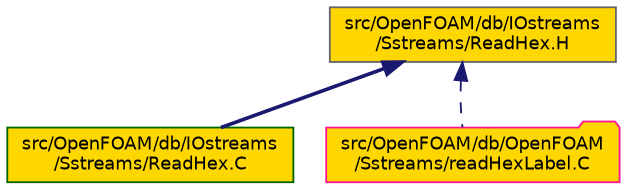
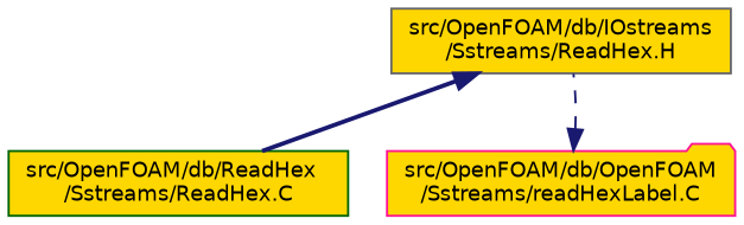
  digraph {
    node [fillcolor=gold fontname=Helvetica fontsize=10 shape=box style=filled]
    edge [color=midnightblue dir=back fontname=Helvetica fontsize=10 labelfontname=Helvetica labelfontsize=10]
    n1 [color=gray40 fontcolor=black height=0.2 label="src/OpenFOAM/db/IOstreams\l/Sstreams/ReadHex.H" width=0.4]
-   n2 [color=darkgreen height=0.2 label="src/OpenFOAM/db/IOstreams\l/Sstreams/ReadHex.C" width=0.4]
+   n2 [color=darkgreen height=0.2 label="src/OpenFOAM/db/ReadHex\l/Sstreams/ReadHex.C" width=0.4]
    n3 [color=deeppink height=0.2 label="src/OpenFOAM/db/OpenFOAM\l/Sstreams/readHexLabel.C" shape=folder width=0.4]
    n1 -> n2 [style=bold]
-   n1 -> n3 [style=dashed]
+   n3 -> n1 [style=dashed]
  }
